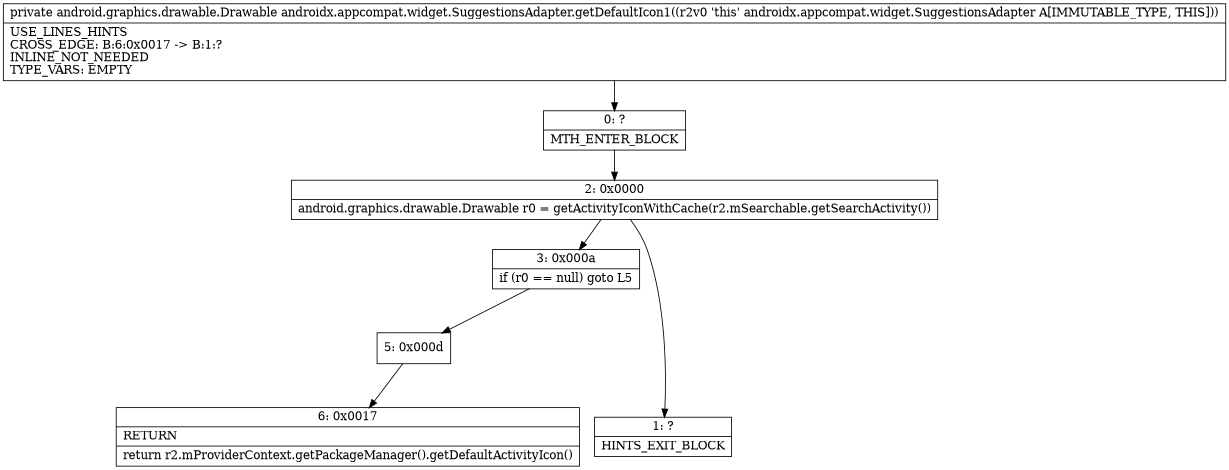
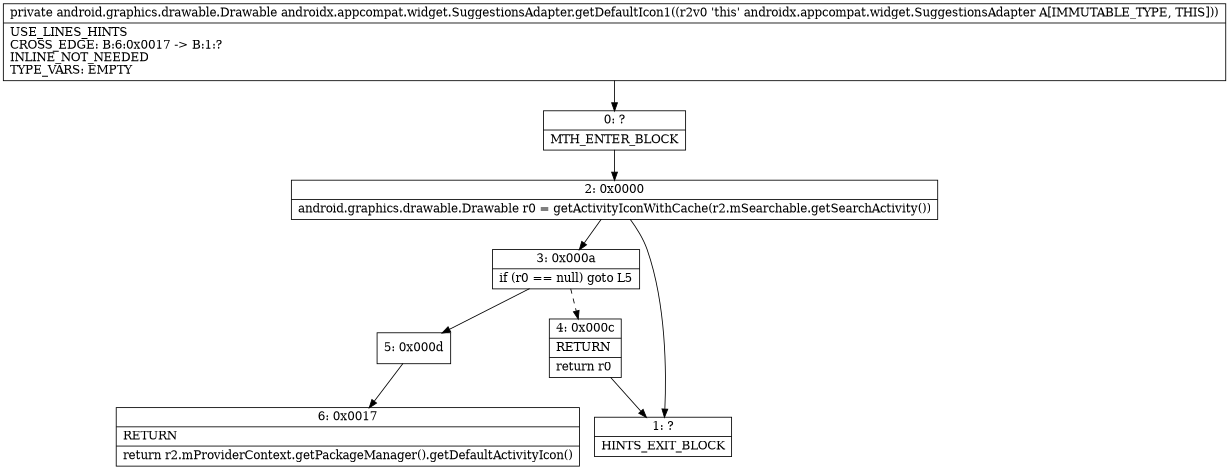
  digraph {
    node [shape=record]
    n1 [label="{0\:\ ?|MTH_ENTER_BLOCK\l}"]
    n2 [label="{2\:\ 0x0000|android.graphics.drawable.Drawable r0 = getActivityIconWithCache(r2.mSearchable.getSearchActivity())\l}"]
    n3 [label="{3\:\ 0x000a|if (r0 == null) goto L5\l}"]
    n4 [label="{1\:\ ?|HINTS_EXIT_BLOCK\l}"]
+   n5 [label="{4\:\ 0x000c|RETURN\l|return r0\l}"]
    n6 [label="{5\:\ 0x000d}"]
    n7 [label="{6\:\ 0x0017|RETURN\l|return r2.mProviderContext.getPackageManager().getDefaultActivityIcon()\l}"]
    n8 [label="{private android.graphics.drawable.Drawable androidx.appcompat.widget.SuggestionsAdapter.getDefaultIcon1((r2v0 'this' androidx.appcompat.widget.SuggestionsAdapter A[IMMUTABLE_TYPE, THIS]))  | USE_LINES_HINTS\lCROSS_EDGE: B:6:0x0017 \-\> B:1:?\lINLINE_NOT_NEEDED\lTYPE_VARS: EMPTY\l}"]
    n1 -> n2
    n2 -> n3
    n2 -> n4
+   n3 -> n5 [style=dashed]
    n3 -> n6
+   n5 -> n4
    n6 -> n7
    n8 -> n1
  }
